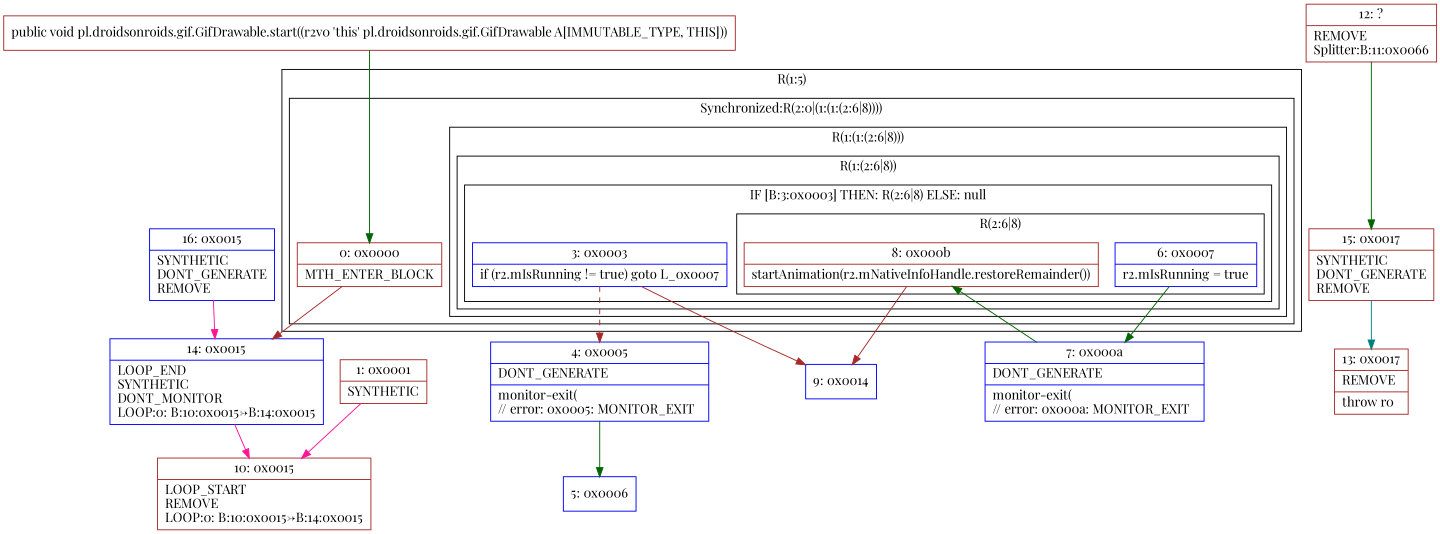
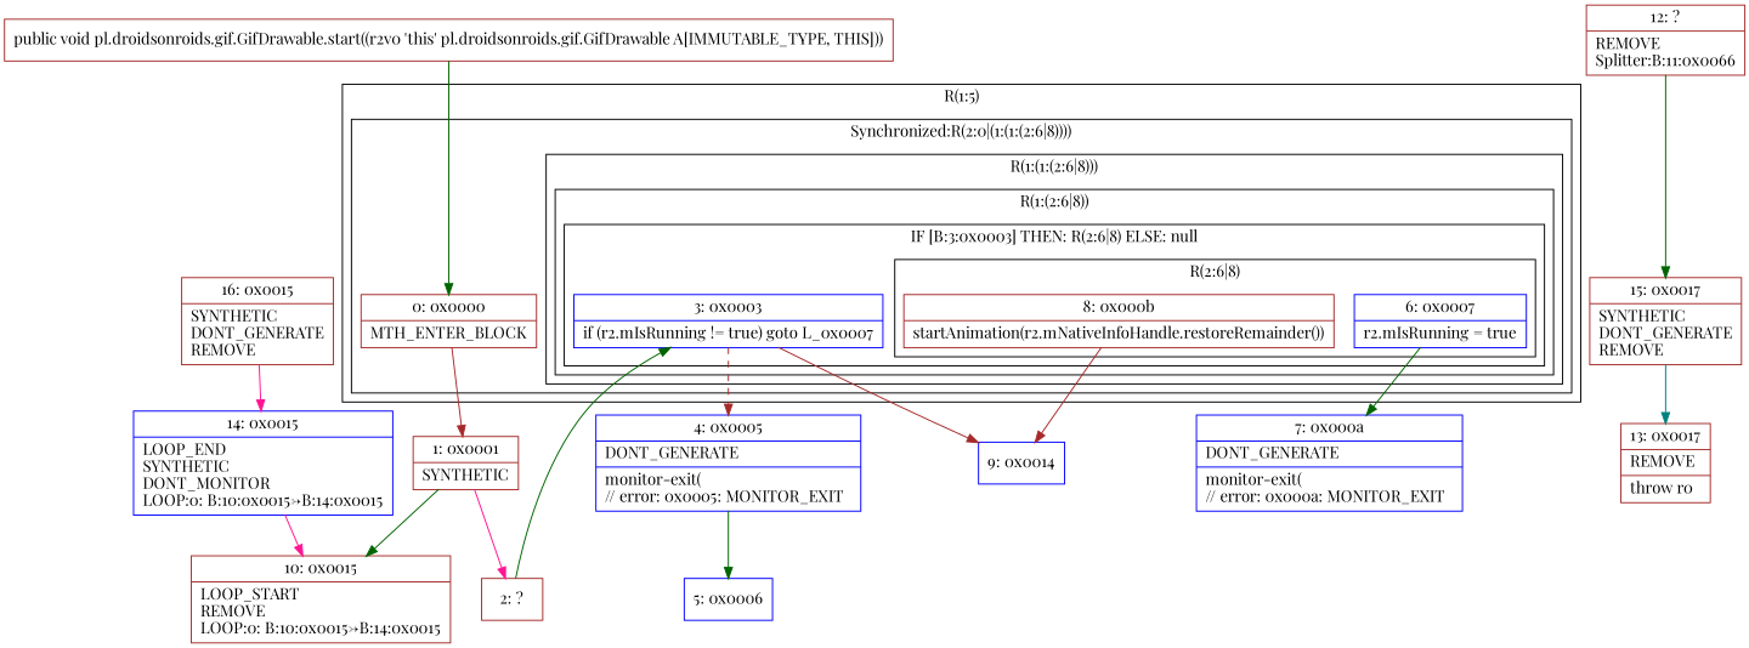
  digraph {
    fontname="Playfair Display"
    node [color=brown fontname="Playfair Display" shape=record]
    edge [color=darkgreen fontname="Playfair Display"]
    n1 [color=blue label="{6\:\ 0x0007|r2.mIsRunning = true\l}"]
    n2 [label="{8\:\ 0x000b|startAnimation(r2.mNativeInfoHandle.restoreRemainder())\l}"]
    n3 [color=blue label="{3\:\ 0x0003|if (r2.mIsRunning != true) goto L_0x0007\l}"]
    n4 [label="{0\:\ 0x0000|MTH_ENTER_BLOCK\l}"]
    n5 [color=blue label="{7\:\ 0x000a|DONT_GENERATE\l|monitor\-exit(\l\/\/ error: 0x000a: MONITOR_EXIT  \l}"]
    n6 [color=blue label="{9\:\ 0x0014}"]
    n7 [color=blue label="{4\:\ 0x0005|DONT_GENERATE\l|monitor\-exit(\l\/\/ error: 0x0005: MONITOR_EXIT  \l}"]
    n8 [label="{1\:\ 0x0001|SYNTHETIC\l}"]
+   n9 [label="{2\:\ ?}"]
    n10 [label="{10\:\ 0x0015|LOOP_START\lREMOVE\lLOOP:0: B:10:0x0015\-\>B:14:0x0015\l}"]
    n11 [color=blue label="{5\:\ 0x0006}"]
    n12 [label="{12\:\ ?|REMOVE\lSplitter:B:11:0x0066\l}"]
    n13 [label="{15\:\ 0x0017|SYNTHETIC\lDONT_GENERATE\lREMOVE\l}"]
    n14 [color=blue label="{14\:\ 0x0015|LOOP_END\lSYNTHETIC\lDONT_MONITOR\lLOOP:0: B:10:0x0015\-\>B:14:0x0015\l}"]
    n15 [label="{13\:\ 0x0017|REMOVE\l|throw r0\l}"]
-   n16 [color=blue label="{16\:\ 0x0015|SYNTHETIC\lDONT_GENERATE\lREMOVE\l}"]
+   n16 [label="{16\:\ 0x0015|SYNTHETIC\lDONT_GENERATE\lREMOVE\l}"]
    n17 [label="{public void pl.droidsonroids.gif.GifDrawable.start((r2v0 'this' pl.droidsonroids.gif.GifDrawable A[IMMUTABLE_TYPE, THIS])) }"]
    subgraph cluster_1 {
      label="R(1:5)"
      subgraph cluster_2 {
        label="Synchronized:R(2:0|(1:(1:(2:6|8))))"
        n4
        subgraph cluster_3 {
          label="R(1:(1:(2:6|8)))"
          subgraph cluster_4 {
            label="R(1:(2:6|8))"
            subgraph cluster_5 {
              label="IF [B:3:0x0003] THEN: R(2:6|8) ELSE: null"
              n3
              subgraph cluster_6 {
                label="R(2:6|8)"
                n1
                n2
              }
            }
          }
        }
      }
    }
    n1 -> n5
    n2 -> n6 [color=brown]
    n3 -> n6 [color=brown]
    n3 -> n7 [color=brown style=dashed]
-   n4 -> n14 [color=brown]
-   n5 -> n2
+   n4 -> n8 [color=brown]
    n7 -> n11
-   n8 -> n10 [color=deeppink]
+   n8 -> n9 [color=deeppink]
+   n8 -> n10
+   n9 -> n3
    n12 -> n13
    n13 -> n15 [color=teal]
    n14 -> n10 [color=deeppink]
    n16 -> n14 [color=deeppink]
    n17 -> n4
  }
